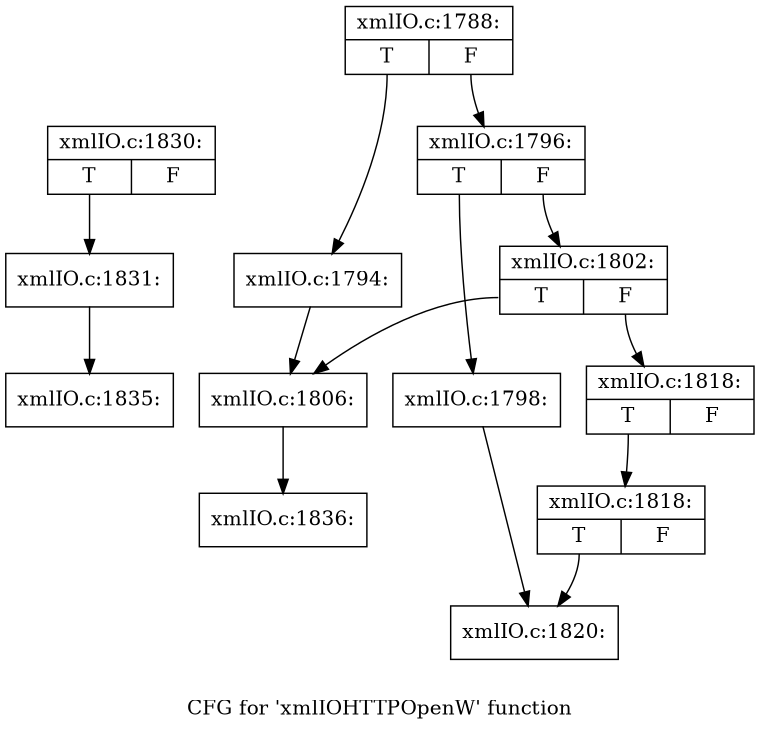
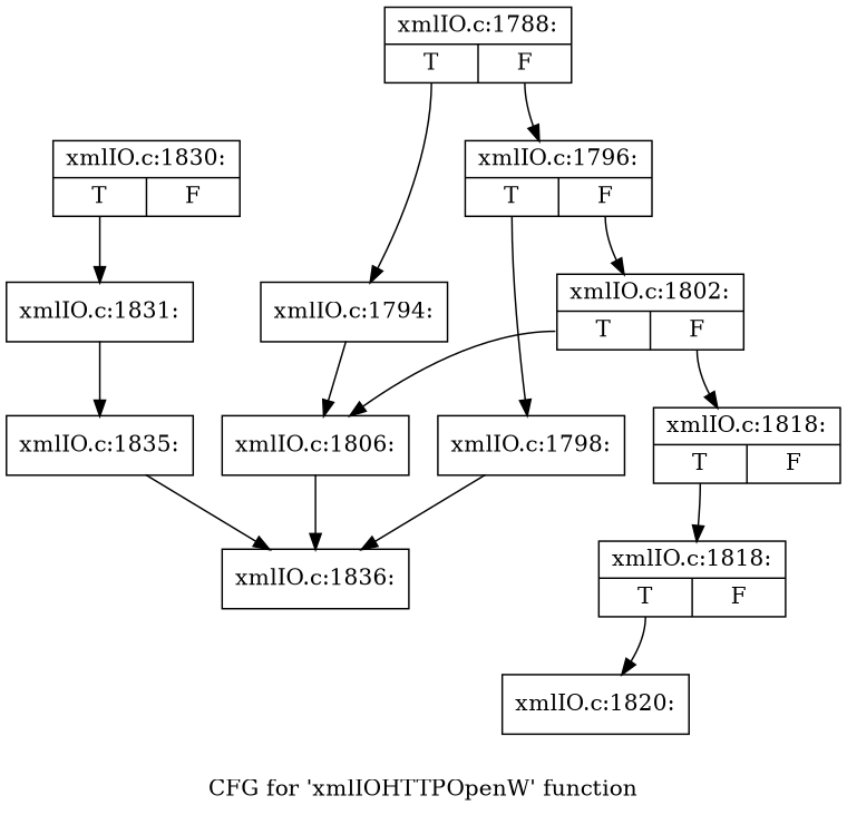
  digraph {
    label="CFG for 'xmlIOHTTPOpenW' function"
    node [shape=record]
    edge [tailport=s0]
    n1 [label="{xmlIO.c:1788:|{<s0>T|<s1>F}}"]
    n2 [label="{xmlIO.c:1794:}"]
    n3 [label="{xmlIO.c:1796:|{<s0>T|<s1>F}}"]
    n4 [label="{xmlIO.c:1806:}"]
    n5 [label="{xmlIO.c:1798:}"]
    n6 [label="{xmlIO.c:1802:|{<s0>T|<s1>F}}"]
    n7 [label="{xmlIO.c:1836:}"]
    n8 [label="{xmlIO.c:1818:|{<s0>T|<s1>F}}"]
    n9 [label="{xmlIO.c:1818:|{<s0>T|<s1>F}}"]
    n10 [label="{xmlIO.c:1820:}"]
    n11 [label="{xmlIO.c:1830:|{<s0>T|<s1>F}}"]
    n12 [label="{xmlIO.c:1831:}"]
    n13 [label="{xmlIO.c:1835:}"]
    n1 -> n2
    n1 -> n3 [tailport=s1]
    n2 -> n4 [tailport=""]
    n3 -> n5
    n3 -> n6 [tailport=s1]
    n4 -> n7 [tailport=""]
-   n5 -> n10 [tailport=""]
+   n5 -> n7 [tailport=""]
    n6 -> n4
    n6 -> n8 [tailport=s1]
    n8 -> n9
    n9 -> n10
    n11 -> n12
    n12 -> n13 [tailport=""]
+   n13 -> n7 [tailport=""]
  }
